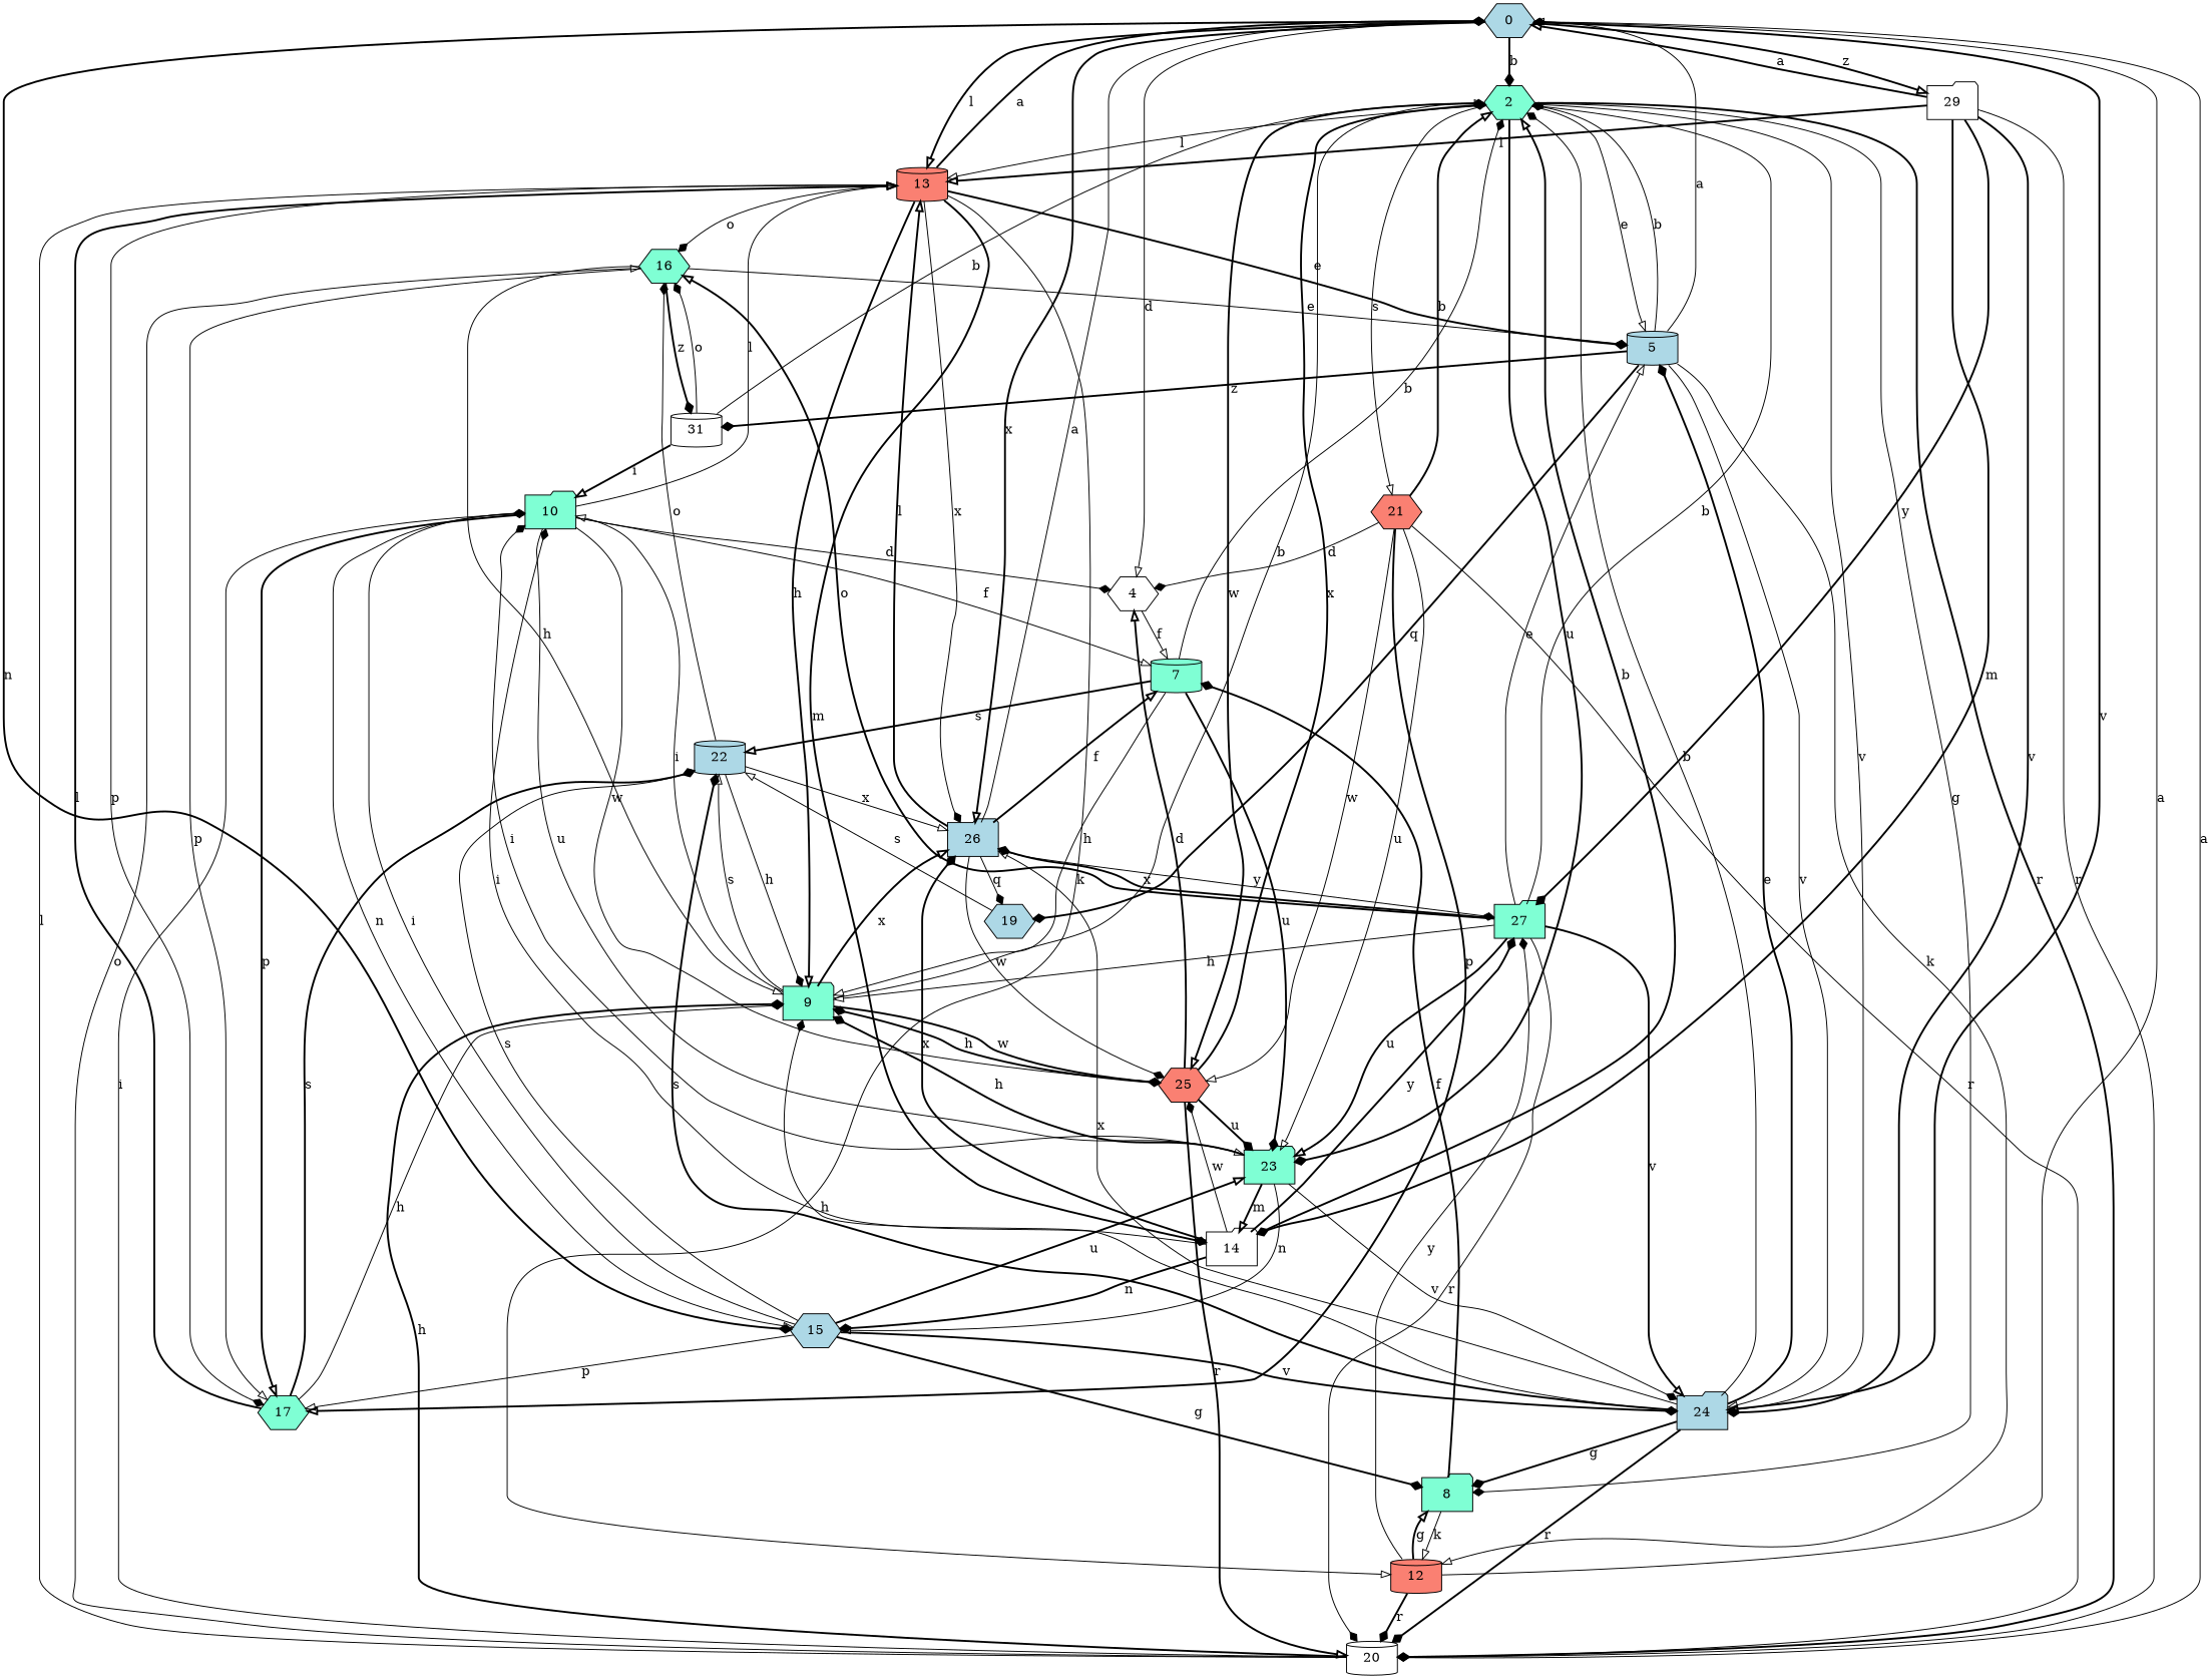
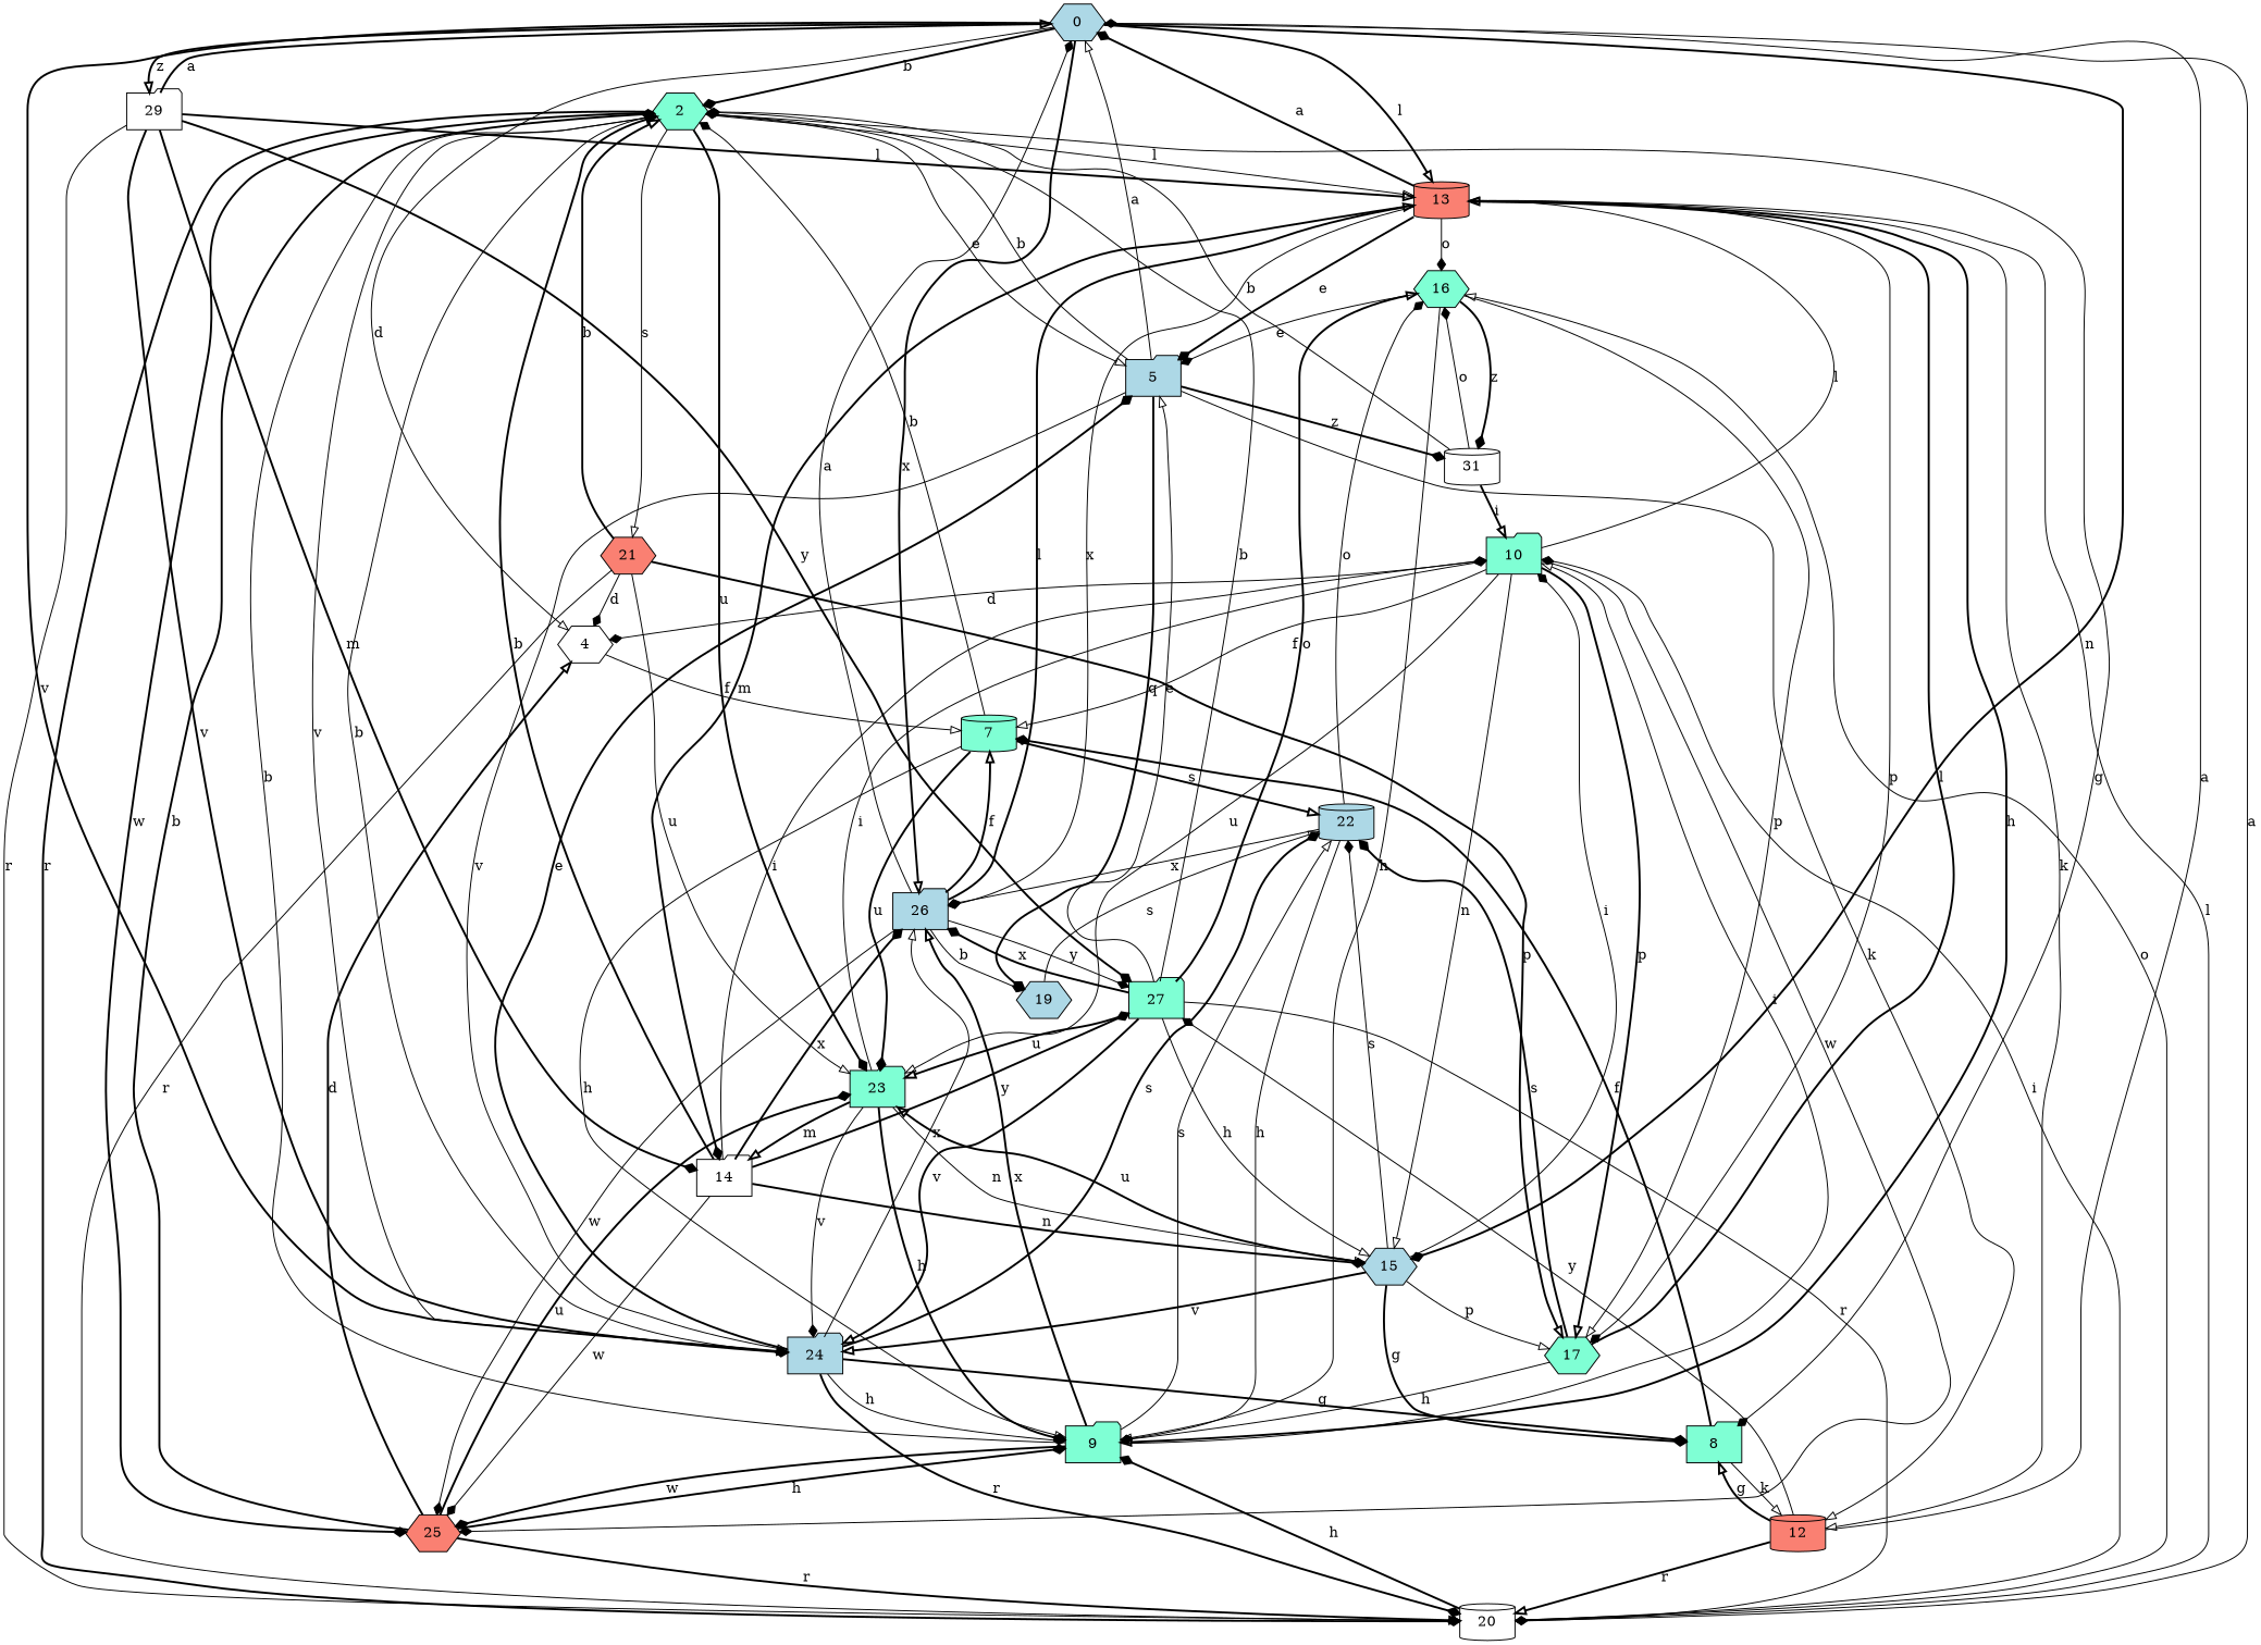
  strict digraph {
    node [fillcolor=aquamarine shape=hexagon style=filled]
    edge [arrowhead=diamond style=solid]
    0 [fillcolor=lightblue]
    2
    4 [fillcolor=white]
    13 [fillcolor=salmon shape=cylinder]
    15 [fillcolor=lightblue]
    24 [fillcolor=lightblue shape=folder]
    26 [fillcolor=lightblue shape=folder]
    29 [fillcolor=white shape=folder]
-   5 [fillcolor=lightblue shape=cylinder]
+   5 [fillcolor=lightblue shape=folder]
    8 [shape=folder]
    20 [fillcolor=white shape=cylinder]
    21 [fillcolor=salmon]
    23 [shape=folder]
    25 [fillcolor=salmon]
    7 [shape=cylinder]
    12 [fillcolor=salmon shape=cylinder]
    9 [shape=folder]
    17
    14 [fillcolor=white shape=folder]
    16
    22 [fillcolor=lightblue shape=cylinder]
    10 [shape=folder]
    19 [fillcolor=lightblue]
    27 [shape=folder]
    31 [fillcolor=white shape=cylinder]
    0 -> 2 [label=b style=bold]
    0 -> 4 [arrowhead=onormal label=d]
    0 -> 13 [arrowhead=onormal label=l style=bold]
    0 -> 15 [label=n style=bold]
    0 -> 24 [arrowhead=onormal label=v style=bold]
    0 -> 26 [arrowhead=onormal label=x style=bold]
    0 -> 29 [arrowhead=onormal label=z style=bold]
    2 -> 13 [arrowhead=onormal label=l]
    2 -> 24 [arrowhead=onormal label=v]
    2 -> 5 [arrowhead=onormal label=e]
    2 -> 8 [label=g]
    2 -> 20 [label=r style=bold]
    2 -> 21 [arrowhead=onormal label=s]
    2 -> 23 [label=u style=bold]
-   2 -> 25 [arrowhead=onormal label=w style=bold]
+   2 -> 25 [label=w style=bold]
    4 -> 7 [arrowhead=onormal label=f]
    13 -> 0 [label=a style=bold]
    13 -> 26 [label=x]
    13 -> 5 [label=e style=bold]
    13 -> 12 [arrowhead=onormal label=k]
    13 -> 9 [arrowhead=onormal label=h style=bold]
    13 -> 17 [label=p]
    13 -> 14 [label=m style=bold]
    13 -> 16 [label=o]
-   15 -> 24 [label=v style=bold]
+   15 -> 24 [arrowhead=onormal label=v style=bold]
    15 -> 8 [label=g style=bold]
    15 -> 23 [arrowhead=onormal label=u style=bold]
    15 -> 17 [arrowhead=onormal label=p]
    15 -> 22 [label=s]
    15 -> 10 [label=i]
    24 -> 2 [label=b]
    24 -> 26 [arrowhead=onormal label=x]
    24 -> 5 [label=e style=bold]
    24 -> 8 [label=g style=bold]
    24 -> 20 [label=r style=bold]
    24 -> 9 [label=h]
    24 -> 22 [label=s style=bold]
    26 -> 0 [label=a]
    26 -> 13 [arrowhead=onormal label=l style=bold]
    26 -> 25 [label=w]
    26 -> 7 [arrowhead=onormal label=f style=bold]
-   26 -> 19 [label=q]
+   26 -> 19 [label=b]
    26 -> 27 [label=y]
    29 -> 0 [arrowhead=onormal label=a style=bold]
    29 -> 13 [arrowhead=onormal label=l style=bold]
    29 -> 24 [label=v style=bold]
    29 -> 20 [label=r]
    29 -> 14 [label=m style=bold]
    29 -> 27 [label=y style=bold]
    5 -> 0 [arrowhead=onormal label=a]
    5 -> 2 [label=b]
    5 -> 24 [arrowhead=onormal label=v]
    5 -> 12 [arrowhead=onormal label=k]
    5 -> 19 [label=q style=bold]
    5 -> 31 [label=z style=bold]
    8 -> 7 [label=f style=bold]
    8 -> 12 [arrowhead=onormal label=k]
-   20 -> 0 [label=a]
+   0 -> 20 [label=a]
    20 -> 13 [arrowhead=onormal label=l]
    20 -> 9 [label=h style=bold]
    20 -> 16 [arrowhead=onormal label=o]
    20 -> 10 [label=i]
    21 -> 2 [arrowhead=onormal label=b style=bold]
    21 -> 4 [label=d]
    21 -> 20 [label=r]
    21 -> 23 [arrowhead=onormal label=u]
-   21 -> 25 [arrowhead=onormal label=w]
    21 -> 17 [arrowhead=onormal label=p style=bold]
    23 -> 15 [arrowhead=onormal label=n]
    23 -> 24 [label=v]
    23 -> 9 [label=h style=bold]
    23 -> 14 [arrowhead=onormal label=m style=bold]
    23 -> 10 [label=i]
-   25 -> 2 [label=x style=bold]
+   25 -> 2 [label=b style=bold]
    25 -> 4 [arrowhead=onormal label=d style=bold]
    25 -> 20 [arrowhead=onormal label=r style=bold]
    25 -> 23 [label=u style=bold]
    25 -> 9 [label=h style=bold]
    7 -> 2 [label=b]
    7 -> 23 [label=u style=bold]
    7 -> 9 [arrowhead=onormal label=h]
    7 -> 22 [arrowhead=onormal label=s style=bold]
    12 -> 0 [label=a]
    12 -> 8 [arrowhead=onormal label=g style=bold]
-   12 -> 20 [label=r style=bold]
+   12 -> 20 [arrowhead=onormal label=r style=bold]
    12 -> 27 [label=y]
    9 -> 2 [arrowhead=onormal label=b]
    9 -> 26 [arrowhead=onormal label=x style=bold]
    9 -> 25 [label=w style=bold]
    9 -> 22 [arrowhead=onormal label=s]
    9 -> 10 [arrowhead=onormal label=i]
    17 -> 13 [arrowhead=onormal label=l style=bold]
    17 -> 9 [label=h]
    17 -> 22 [label=s style=bold]
    14 -> 2 [arrowhead=onormal label=b style=bold]
    14 -> 15 [label=n style=bold]
    14 -> 26 [label=x style=bold]
    14 -> 25 [label=w]
    14 -> 10 [label=i]
    14 -> 27 [label=y style=bold]
    16 -> 5 [label=e]
    16 -> 9 [arrowhead=onormal label=h]
    16 -> 17 [arrowhead=onormal label=p]
    16 -> 31 [label=z style=bold]
-   22 -> 26 [arrowhead=onormal label=x]
+   22 -> 26 [label=x]
    22 -> 9 [label=h]
    22 -> 16 [label=o]
    10 -> 4 [label=d]
    10 -> 13 [arrowhead=onormal label=l]
    10 -> 15 [arrowhead=onormal label=n]
    10 -> 23 [arrowhead=onormal label=u]
    10 -> 25 [label=w]
    10 -> 7 [arrowhead=onormal label=f]
    10 -> 17 [arrowhead=onormal label=p style=bold]
    19 -> 22 [arrowhead=onormal label=s]
    27 -> 2 [label=b]
    27 -> 24 [arrowhead=onormal label=v style=bold]
    27 -> 26 [label=x style=bold]
    27 -> 5 [arrowhead=onormal label=e]
    27 -> 20 [label=r]
    27 -> 23 [arrowhead=onormal label=u style=bold]
-   27 -> 9 [arrowhead=onormal label=h]
+   27 -> 15 [arrowhead=onormal label=h]
    27 -> 16 [arrowhead=onormal label=o style=bold]
    31 -> 2 [label=b]
    31 -> 16 [label=o]
    31 -> 10 [arrowhead=onormal label=i style=bold]
  }
